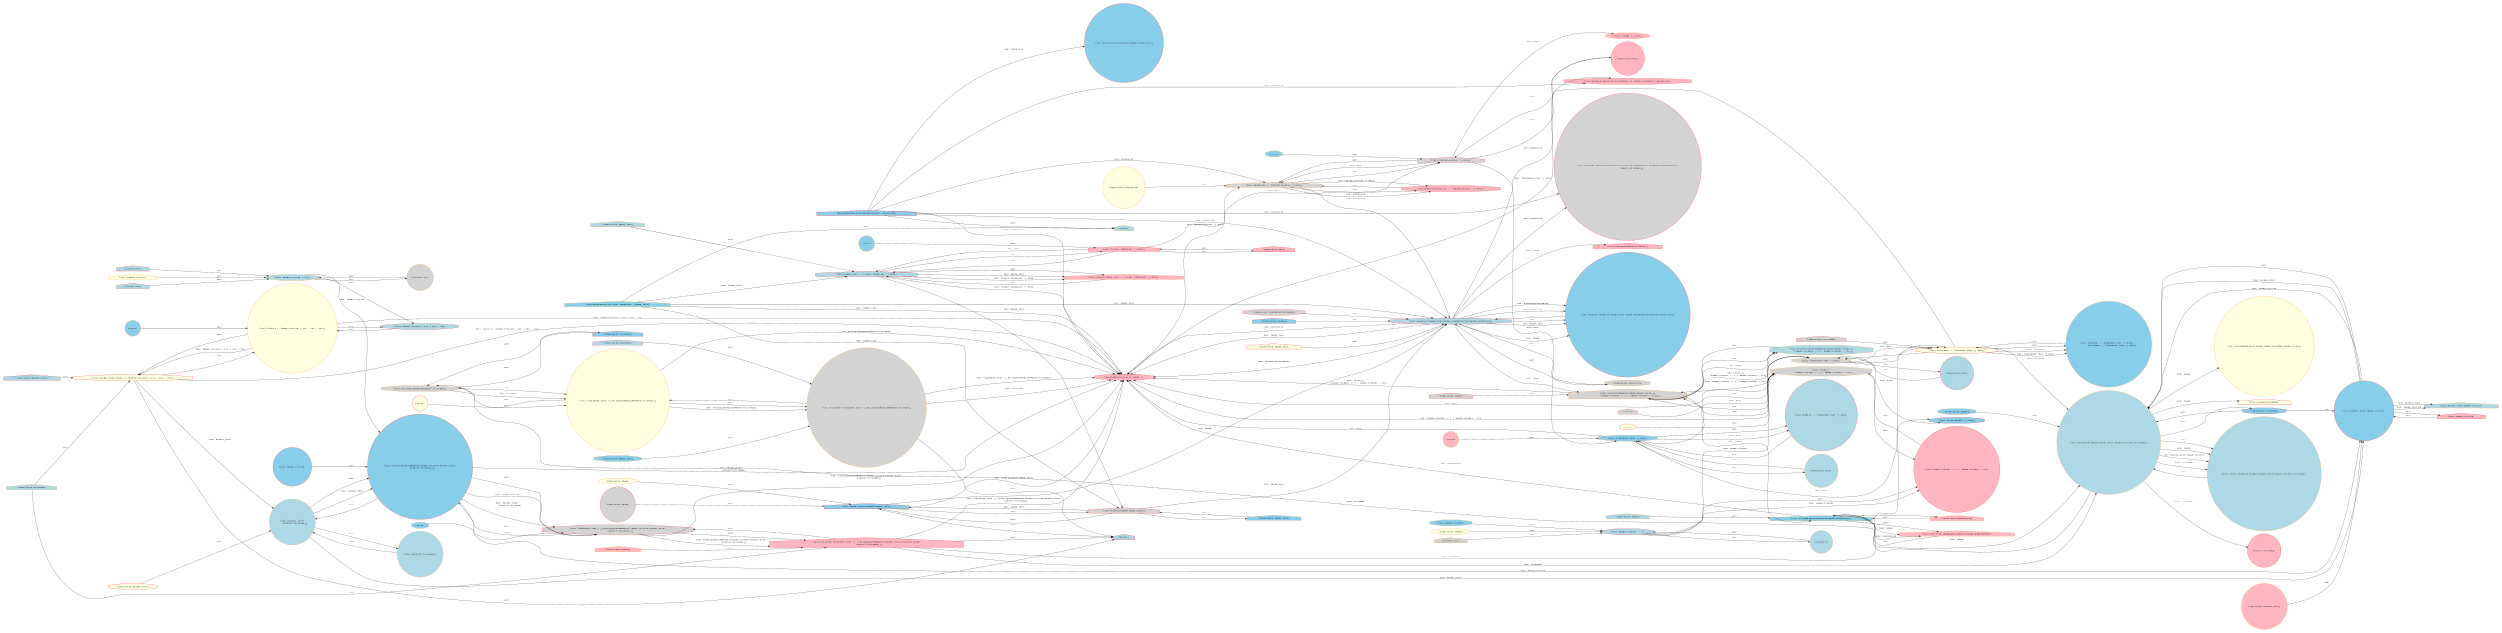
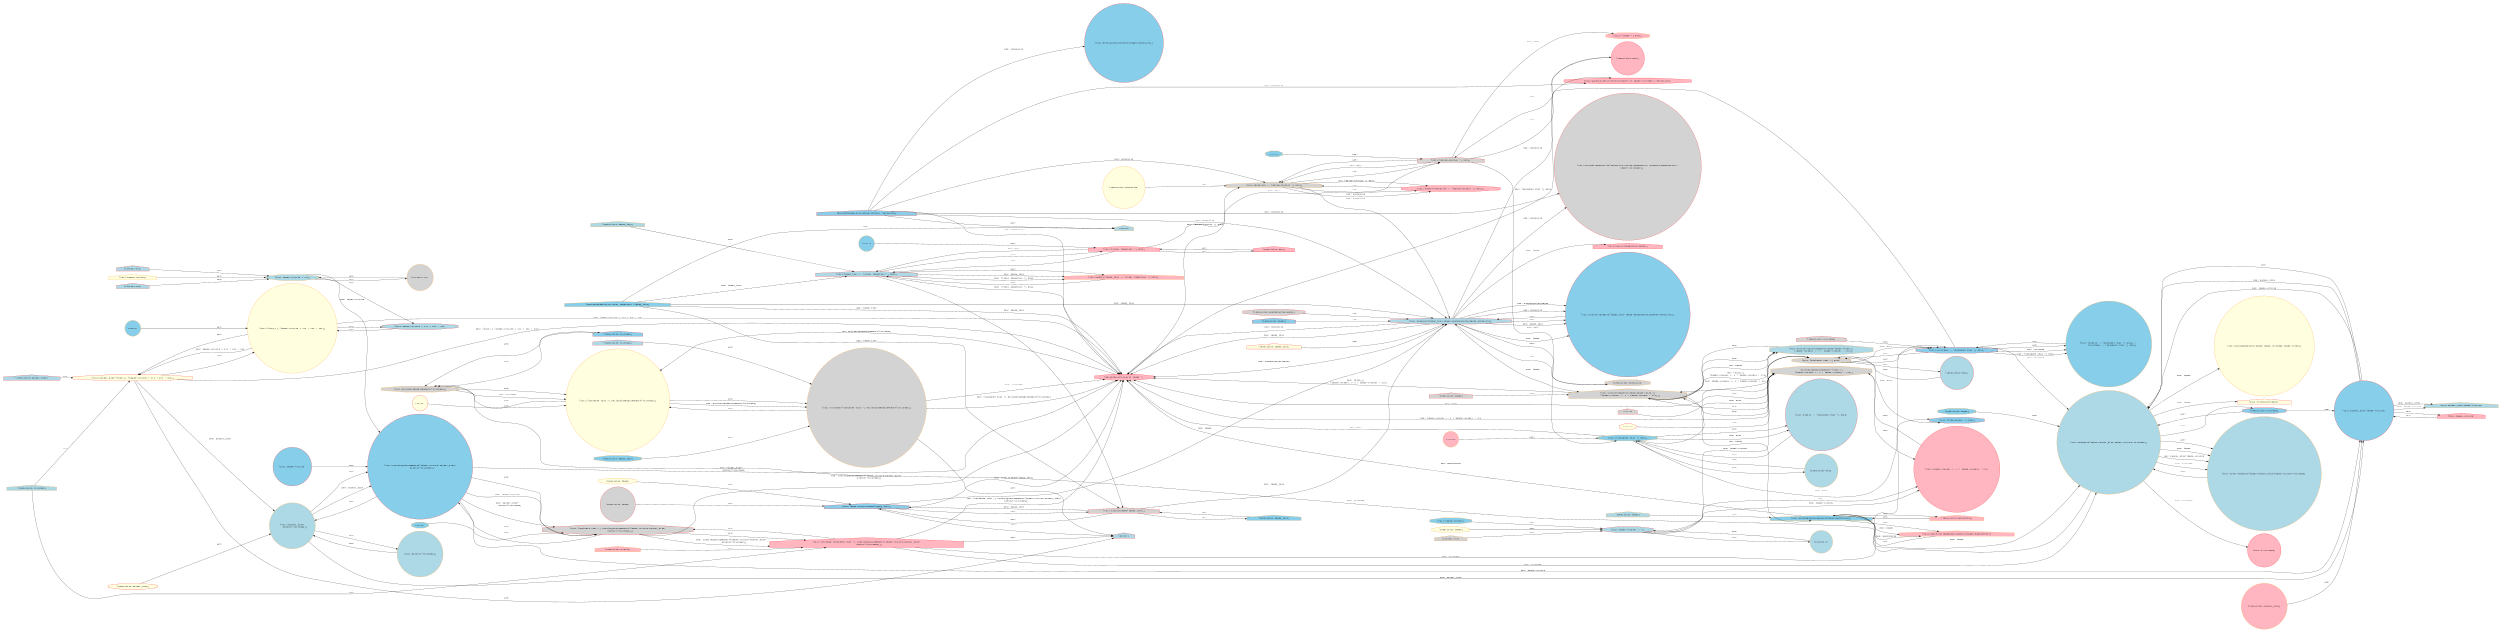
  digraph {
    fontname="Courier Prime"
    rankdir=LR
    node [color=red fillcolor=lightblue fontname="Courier Prime" shape=house style=filled]
    edge [fontname="Courier Prime"]
    n1 [color=darkorange fillcolor=lightgrey label="(Call,RelinquishMagickMemory(colormap))" shape=octagon]
    n2 [color=darkorange fillcolor=lightyellow label="(Call,(unsigned char *) RelinquishMagickMemory(colormap))" shape=circle]
    n3 [fillcolor=skyblue label="(Identifier,colormap)"]
    n4 [fillcolor=lightpink label="(MethodReturn,static Image *)" shape=octagon]
    n5 [color=darkorange fillcolor=lightgrey label="(Call,colormap=(unsigned char *) RelinquishMagickMemory(colormap))" shape=circle]
    n6 [color=darkorange label="(Call,ReadBlob(image,packet_size*image->colors,colormap))" shape=circle]
    n7 [color=darkorange fillcolor=lightyellow label="(Call,SetImageExtent(image,image->columns,image->rows))" shape=circle]
    n8 [fillcolor=lightyellow label="(Call,CloseBlob(image))"]
    n9 [color=darkorange label="(Call,count=ReadBlob(image,packet_size*image->colors,colormap))" shape=circle]
    n10 [fillcolor=lightpink label="(Call,p=colormap)" shape=circle]
    n11 [fillcolor=skyblue label="(Identifier,colormap)" shape=octagon]
    n12 [fillcolor=skyblue label="(Call,packet_size*image->colors)" shape=circle]
    n13 [color=darkorange fillcolor=skyblue label="(Call,GetImageQuantumDepth(image,MagickTrue))"]
    n14 [color=darkorange fillcolor=lightpink label="(Identifier,MagickTrue)"]
    n15 [color=darkorange fillcolor=lightpink label="(Call,depth=GetImageQuantumDepth(image,MagickTrue))"]
    n16 [color=darkorange fillcolor=lightgrey label="(Call,exception != (ExceptionInfo *) NULL)"]
    n17 [color=darkorange fillcolor=lightgrey label="(Call,AcquireImageColormap(image,(size_t)\n    (image->offset != 0 ? image->offset : 256)))"]
-   n18 [color=darkorange fillcolor=lightgrey label="(Call,(size_t)\n    (image->offset != 0 ? image->offset : 256))" shape=octagon]
+   n18 [color=darkorange fillcolor=lightgrey label="(RelinquishMagickMemory,(size_t)\n    (image->offset != 0 ? image->offset : 256))" shape=octagon]
    n19 [color=darkorange label="(Call,status=AcquireImageColormap(image,(size_t)\n    (image->offset != 0 ? image->offset : 256)))" shape=octagon]
    n20 [fillcolor=lightpink label="(Call,image->offset != 0 ? image->offset : 256)" shape=circle]
    n21 [label="(Call,OpenBlob(image_info,image,ReadBinaryBlobMode,exception))" shape=octagon]
    n22 [color=darkorange fillcolor=lightgrey label="(Identifier,exception)" shape=octagon]
    n23 [fillcolor=lightpink label="(Call,QueueAuthenticPixels(image,0,y,image->columns,1,exception))" shape=octagon]
    n24 [fillcolor=lightpink label="(Call,DestroyImageList(image))"]
    n25 [fillcolor=lightgrey label="(Call,ThrowFileException(exception,CorruptImageError,\"UnexpectedEndOfFile\",\n      image->filename))" shape=circle]
    n26 [fillcolor=skyblue label="(Call,status=OpenBlob(image_info,image,ReadBinaryBlobMode,exception))" shape=circle]
    n27 [fillcolor=lightgrey label="(Call,AcquireImage(image_info))"]
    n28 [fillcolor=skyblue label="(Call,image=AcquireImage(image_info))"]
    n29 [color=darkorange fillcolor=skyblue label="(Identifier,image_info)"]
    n30 [label="(Block,)"]
    n31 [label="(Call,image_info != (const ImageInfo *) NULL)"]
    n32 [fillcolor=lightpink label="(Call,(const ImageInfo *) NULL)"]
    n33 [color=darkorange fillcolor=lightpink label="(Call,assert(image_info != (const ImageInfo *) NULL))"]
    n34 [fillcolor=lightgrey label="(Call,(ExceptionInfo *) NULL)"]
    n35 [fillcolor=lightpink label="(Identifier,NULL)"]
    n36 [color=darkorange fillcolor=skyblue label="(MethodParameterIn,const ImageInfo *image_info)"]
    1000104 [color=darkorange]
    n38 [color=darkorange fillcolor=skyblue label="(Call,(unsigned char *) NULL)" shape=octagon]
    n39 [color=darkorange fillcolor=lightpink label="(Call,(Image *) NULL)" shape=octagon]
    n40 [fillcolor=lightpink label="(Identifier,NULL)" shape=circle]
    n41 [fillcolor=lightpink label="(Call,assert(exception != (ExceptionInfo *) NULL))" shape=octagon]
    n42 [fillcolor=skyblue label="(MethodParameterIn,ExceptionInfo *exception)"]
    n43 [fillcolor=skyblue label="(Call,SyncAuthenticPixels(image,exception))" shape=circle]
    n44 [color=darkorange fillcolor=lightgrey label="(Call,(unsigned char *) NULL)" shape=octagon]
    n45 [fillcolor=skyblue label="(Call,(PixelPacket *) NULL)" shape=octagon]
    n46 [color=darkorange label="(Identifier,NULL)" shape=circle]
    n47 [label="(Call,pixels == (unsigned char *) NULL)" shape=circle]
    n48 [label="(Call,image->offset != 0)" shape=octagon]
    n49 [color=darkorange label="(Literal,0)" shape=circle]
    n50 [color=darkorange label="(Call,packet_size*image->colors)"]
    n51 [fillcolor=lightpink label="(Call,image->colors)"]
    n52 [color=darkorange label="(Call,packet_size*\n    sizeof(*colormap))" shape=circle]
    n53 [fillcolor=skyblue label="(Call,AcquireQuantumMemory(image->colors,packet_size*\n    sizeof(*colormap)))" shape=circle]
    n54 [color=darkorange label="(Call,sizeof(*colormap))" shape=circle]
    n55 [fillcolor=lightgrey label="(Call,(unsigned char *) AcquireQuantumMemory(image->colors,packet_size*\n    sizeof(*colormap)))" shape=octagon]
    n56 [fillcolor=lightyellow label="(Call,packet_size=(size_t) (image->colors > 256 ? 6UL : 3UL))" shape=octagon]
    n57 [color=darkorange fillcolor=lightyellow label="(Call,(size_t) (image->colors > 256 ? 6UL : 3UL))" shape=circle]
    n58 [label="(Call,image->colors > 256 ? 6UL : 3UL)" shape=octagon]
    n59 [fillcolor=lightpink label="(Call,colormap=(unsigned char *) AcquireQuantumMemory(image->colors,packet_size*\n    sizeof(*colormap)))"]
    n60 [color=darkorange label="(Call,image->colors > 256)" shape=octagon]
    n61 [color=darkorange fillcolor=lightgrey label="(Literal,256)" shape=circle]
-   n62 [fillcolor=lightyellow label="(Call,colormap == (unsigned char *) NULL)" shape=octagon]
+   n62 [fillcolor=skyblue label="(Call,colormap == (unsigned char *) NULL)" shape=octagon]
    n63 [color=darkorange fillcolor=skyblue label="(Call,(pixels == (unsigned char *) NULL) ||\n      (colormap == (unsigned char *) NULL))" shape=circle]
    n64 [label="(Identifier,NULL)" shape=circle]
    n65 [label="(Literal,3UL)"]
    n66 [color=darkorange fillcolor=skyblue label="(Identifier,image_info)" shape=octagon]
    n67 [fillcolor=skyblue label="(Call,image->colors)" shape=circle]
    n68 [color=darkorange label="(Identifier,image_info)"]
    n69 [label="(Identifier,colormap)"]
    n70 [color=darkorange label="(Identifier,image)"]
    n71 [color=darkorange fillcolor=skyblue label="(Identifier,image)" shape=octagon]
    n72 [fillcolor=lightyellow label="(Identifier,packet_size)" shape=octagon]
    n73 [label="(Identifier,packet_size)"]
    n74 [fillcolor=lightgrey label="(Identifier,image)"]
    n75 [fillcolor=lightyellow label="(Identifier,image_info)"]
    n76 [color=darkorange fillcolor=lightgrey label="(Literal,256)"]
    n77 [color=darkorange fillcolor=lightpink label="(Identifier,packet_size)" shape=circle]
    n78 [label="(Literal,6UL)"]
    n79 [fillcolor=lightgrey label="(Identifier,ReadBinaryBlobMode)" shape=octagon]
    n80 [fillcolor=skyblue label="(Identifier,image)"]
    n81 [color=darkorange fillcolor=skyblue label="(Call,image->offset)" shape=octagon]
    n82 [color=darkorange fillcolor=lightyellow label="(Identifier,image)" shape=octagon]
    n83 [fillcolor=lightgrey label="(Identifier,image)" shape=circle]
    n84 [color=darkorange label="(Identifier,colormap)"]
    n85 [color=darkorange fillcolor=lightyellow label="(Identifier,image)" shape=octagon]
    n86 [color=darkorange fillcolor=lightyellow label="(Call,image->colors)"]
    n87 [color=darkorange fillcolor=lightyellow label="(Identifier,exception)" shape=circle]
    n88 [color=darkorange fillcolor=lightpink label="(Identifier,pixels)"]
    n89 [fillcolor=lightgrey label="(Identifier,colormap)"]
    1000127 [color=darkorange fillcolor=skyblue shape=circle]
    1000154 [color=darkorange fillcolor=skyblue shape=octagon]
    1000211 [fillcolor=lightyellow shape=octagon]
    1000257 [color=darkorange fillcolor=skyblue shape=circle]
    1000269 [color=darkorange fillcolor=skyblue shape=octagon]
    1000289 [fillcolor=lightgrey]
    1000284 [color=darkorange fillcolor=lightpink shape=circle]
    1000463 [fillcolor=lightyellow shape=circle]
    n1 -> n2 [label="AST: "]
    n1 -> n2 [label="DDG: colormap"]
    n1 -> n3 [label="CFG: "]
    n2 -> n1 [label="CFG: "]
-   n2 -> n4 [label="DDG: RelinquishMagickMemory(colormap)"]
+   n4 -> n2 [label="DDG: RelinquishMagickMemory(colormap)"]
    n2 -> n5 [label="AST: "]
    n2 -> n5 [label="DDG: RelinquishMagickMemory(colormap)"]
    n3 -> n1 [label="AST: "]
    n4 -> n16 [label="DDG: (ExceptionInfo *) NULL"]
    n5 -> n2 [label="CFG: "]
    n5 -> n4 [label="DDG: colormap"]
    n5 -> n4 [label="DDG: (unsigned char *) RelinquishMagickMemory(colormap)"]
    n5 -> n30 [label="AST: "]
    n6 -> n1 [label="DDG: colormap"]
    n6 -> n7 [label="DDG: image"]
    n6 -> n8 [label="DDG: image"]
    n6 -> n9 [label="AST: "]
    n6 -> n9 [label="DDG: image"]
    n6 -> n9 [label="DDG: packet_size*image->colors"]
    n6 -> n9 [label="DDG: colormap"]
    n6 -> n10 [label="DDG: colormap"]
    n6 -> n11 [label="CFG: "]
    n9 -> n6 [label="CFG: "]
    n11 -> n6 [label="AST: "]
    n11 -> n12 [label="CFG: "]
    n12 -> n6 [label="AST: "]
    n12 -> n6 [label="DDG: packet_size"]
    n12 -> n6 [label="DDG: image->colors"]
    n12 -> n50 [label="DDG: packet_size"]
    n12 -> n50 [label="DDG: image->colors"]
    n12 -> n51 [label="CFG: "]
    n13 -> n4 [label="DDG: MagickTrue"]
    n13 -> n6 [label="DDG: image"]
    n13 -> n14 [label="CFG: "]
    n13 -> n15 [label="AST: "]
    n13 -> n15 [label="DDG: image"]
    n13 -> n15 [label="DDG: MagickTrue"]
    n14 -> n13 [label="AST: "]
    n15 -> n13 [label="CFG: "]
    n16 -> n21 [label="DDG: exception"]
    n16 -> n34 [label="CFG: "]
    n16 -> n41 [label="AST: "]
    n16 -> n41 [label="DDG: exception"]
    n16 -> n41 [label="DDG: (ExceptionInfo *) NULL"]
    n17 -> n4 [label="DDG: (size_t)\n    (image->offset != 0 ? image->offset : 256)"]
    n17 -> n13 [label="DDG: image"]
    n17 -> n18 [label="CFG: "]
    n17 -> n19 [label="AST: "]
    n17 -> n19 [label="DDG: image"]
    n17 -> n19 [label="DDG: (size_t)\n    (image->offset != 0 ? image->offset : 256)"]
    n18 -> n4 [label="DDG: image->offset != 0 ? image->offset : 256"]
    n18 -> n17 [label="AST: "]
    n18 -> n17 [label="DDG: image->offset != 0 ? image->offset : 256"]
    n18 -> n20 [label="CFG: "]
    n19 -> n17 [label="CFG: "]
    n20 -> n18 [label="AST: "]
    n21 -> n4 [label="DDG: ReadBinaryBlobMode"]
    n21 -> n4 [label="DDG: exception"]
    n21 -> n4 [label="DDG: image_info"]
    n21 -> n17 [label="DDG: image"]
    n21 -> n22 [label="CFG: "]
    n21 -> n23 [label="DDG: exception"]
    n21 -> n24 [label="DDG: image"]
    n21 -> n25 [label="DDG: exception"]
    n21 -> n26 [label="AST: "]
    n21 -> n26 [label="DDG: image_info"]
    n21 -> n26 [label="DDG: image"]
    n21 -> n26 [label="DDG: ReadBinaryBlobMode"]
    n21 -> n26 [label="DDG: exception"]
    n22 -> n21 [label="AST: "]
    n26 -> n21 [label="CFG: "]
    n27 -> n21 [label="DDG: image_info"]
    n27 -> n28 [label="AST: "]
    n27 -> n28 [label="DDG: image_info"]
    n27 -> n29 [label="CFG: "]
    n28 -> n4 [label="DDG: AcquireImage(image_info)"]
    n28 -> n21 [label="DDG: image"]
    n28 -> n27 [label="CFG: "]
    n28 -> n30 [label="AST: "]
    n29 -> n27 [label="AST: "]
    n31 -> n4 [label="DDG: (const ImageInfo *) NULL"]
    n31 -> n27 [label="DDG: image_info"]
    n31 -> n32 [label="CFG: "]
    n31 -> n33 [label="AST: "]
    n31 -> n33 [label="DDG: image_info"]
    n31 -> n33 [label="DDG: (const ImageInfo *) NULL"]
    n32 -> n31 [label="AST: "]
    n32 -> n31 [label="DDG: NULL"]
    n32 -> n34 [label="DDG: NULL"]
    n32 -> n35 [label="CFG: "]
    n33 -> n31 [label="CFG: "]
    n34 -> n16 [label="AST: "]
    n34 -> n16 [label="DDG: NULL"]
    n34 -> n38 [label="DDG: NULL"]
    n34 -> n39 [label="DDG: NULL"]
    n34 -> n40 [label="CFG: "]
    n35 -> n32 [label="AST: "]
    n36 -> n4 [label="DDG: image_info"]
    n36 -> n21 [label="DDG: image_info"]
    n36 -> n27 [label="DDG: image_info"]
    n36 -> n31 [label="DDG: image_info"]
    n36 -> 1000104 [label="AST: "]
    n38 -> n4 [label="DDG: NULL"]
    n38 -> n44 [label="DDG: NULL"]
    n38 -> n45 [label="DDG: NULL"]
    n38 -> n46 [label="CFG: "]
    n38 -> n47 [label="AST: "]
    n38 -> n47 [label="DDG: NULL"]
    n40 -> n34 [label="AST: "]
    n41 -> n16 [label="CFG: "]
    n42 -> n4 [label="DDG: exception"]
    n42 -> n16 [label="DDG: exception"]
    n42 -> n21 [label="DDG: exception"]
    n42 -> n23 [label="DDG: exception"]
    n42 -> n25 [label="DDG: exception"]
    n42 -> 1000104 [label="AST: "]
    n42 -> n43 [label="DDG: exception"]
    n44 -> n4 [label="DDG: NULL"]
    n44 -> n45 [label="DDG: NULL"]
    n44 -> n62 [label="AST: "]
    n44 -> n62 [label="DDG: NULL"]
    n44 -> n64 [label="CFG: "]
    n46 -> n38 [label="AST: "]
    n47 -> n38 [label="CFG: "]
    n48 -> n18 [label="DDG: image->offset"]
    n48 -> n20 [label="AST: "]
    n48 -> n20 [label="DDG: image->offset"]
    n48 -> n49 [label="CFG: "]
    n49 -> n48 [label="AST: "]
    n51 -> n12 [label="AST: "]
    n52 -> n12 [label="DDG: packet_size"]
    n52 -> n53 [label="AST: "]
    n52 -> n53 [label="DDG: packet_size"]
    n52 -> n54 [label="CFG: "]
    n53 -> n4 [label="DDG: packet_size*\n    sizeof(*colormap)"]
    n53 -> n12 [label="DDG: image->colors"]
    n53 -> n52 [label="CFG: "]
    n53 -> n55 [label="AST: "]
    n53 -> n55 [label="DDG: image->colors"]
    n53 -> n55 [label="DDG: packet_size*\n    sizeof(*colormap)"]
    n54 -> n52 [label="AST: "]
    n55 -> n4 [label="DDG: AcquireQuantumMemory(image->colors,packet_size*\n    sizeof(*colormap))"]
    n55 -> n53 [label="CFG: "]
    n55 -> n59 [label="AST: "]
    n55 -> n59 [label="DDG: AcquireQuantumMemory(image->colors,packet_size*\n    sizeof(*colormap))"]
    n56 -> n4 [label="DDG: (size_t) (image->colors > 256 ? 6UL : 3UL)"]
    n56 -> n30 [label="AST: "]
    n56 -> n52 [label="DDG: packet_size"]
    n56 -> n57 [label="CFG: "]
    n57 -> n4 [label="DDG: image->colors > 256 ? 6UL : 3UL"]
    n57 -> n56 [label="AST: "]
    n57 -> n56 [label="DDG: image->colors > 256 ? 6UL : 3UL"]
    n57 -> n58 [label="CFG: "]
    n58 -> n57 [label="AST: "]
    n59 -> n4 [label="DDG: (unsigned char *) AcquireQuantumMemory(image->colors,packet_size*\n    sizeof(*colormap))"]
    n59 -> n6 [label="DDG: colormap"]
    n59 -> n30 [label="AST: "]
    n59 -> n55 [label="CFG: "]
    n59 -> n62 [label="DDG: colormap"]
    n60 -> n53 [label="DDG: image->colors"]
    n60 -> n58 [label="AST: "]
    n60 -> n61 [label="CFG: "]
    n61 -> n60 [label="AST: "]
    n62 -> n4 [label="DDG: (unsigned char *) NULL"]
    n62 -> n6 [label="DDG: colormap"]
    n62 -> n44 [label="CFG: "]
    n62 -> n63 [label="AST: "]
    n62 -> n63 [label="DDG: colormap"]
    n62 -> n63 [label="DDG: (unsigned char *) NULL"]
    n63 -> n62 [label="CFG: "]
    n64 -> n44 [label="AST: "]
    n65 -> n60 [label="CFG: "]
    n66 -> n5 [label="CFG: "]
    n67 -> n53 [label="AST: "]
    n68 -> n31 [label="AST: "]
    n69 -> n5 [label="AST: "]
    n70 -> n13 [label="AST: "]
    n71 -> n6 [label="AST: "]
    n72 -> n52 [label="AST: "]
    n73 -> n56 [label="AST: "]
    n74 -> n17 [label="AST: "]
    n75 -> n21 [label="AST: "]
    n76 -> n48 [label="CFG: "]
    n77 -> n12 [label="AST: "]
    n78 -> n60 [label="CFG: "]
    n79 -> n21 [label="AST: "]
    n80 -> n21 [label="AST: "]
    n81 -> n48 [label="AST: "]
    n82 -> n48 [label="CFG: "]
    n83 -> n28 [label="CFG: "]
    n84 -> n56 [label="CFG: "]
    n84 -> n59 [label="AST: "]
    n85 -> n28 [label="AST: "]
    n86 -> n60 [label="AST: "]
    n87 -> n16 [label="AST: "]
    n88 -> n59 [label="CFG: "]
    n89 -> n62 [label="AST: "]
    1000127 -> n32 [label="AST: "]
    1000154 -> n34 [label="AST: "]
    1000211 -> n18 [label="AST: "]
    1000257 -> n57 [label="AST: "]
    1000269 -> n55 [label="AST: "]
    1000289 -> n44 [label="AST: "]
    1000284 -> n38 [label="AST: "]
    1000463 -> n2 [label="AST: "]
  }
